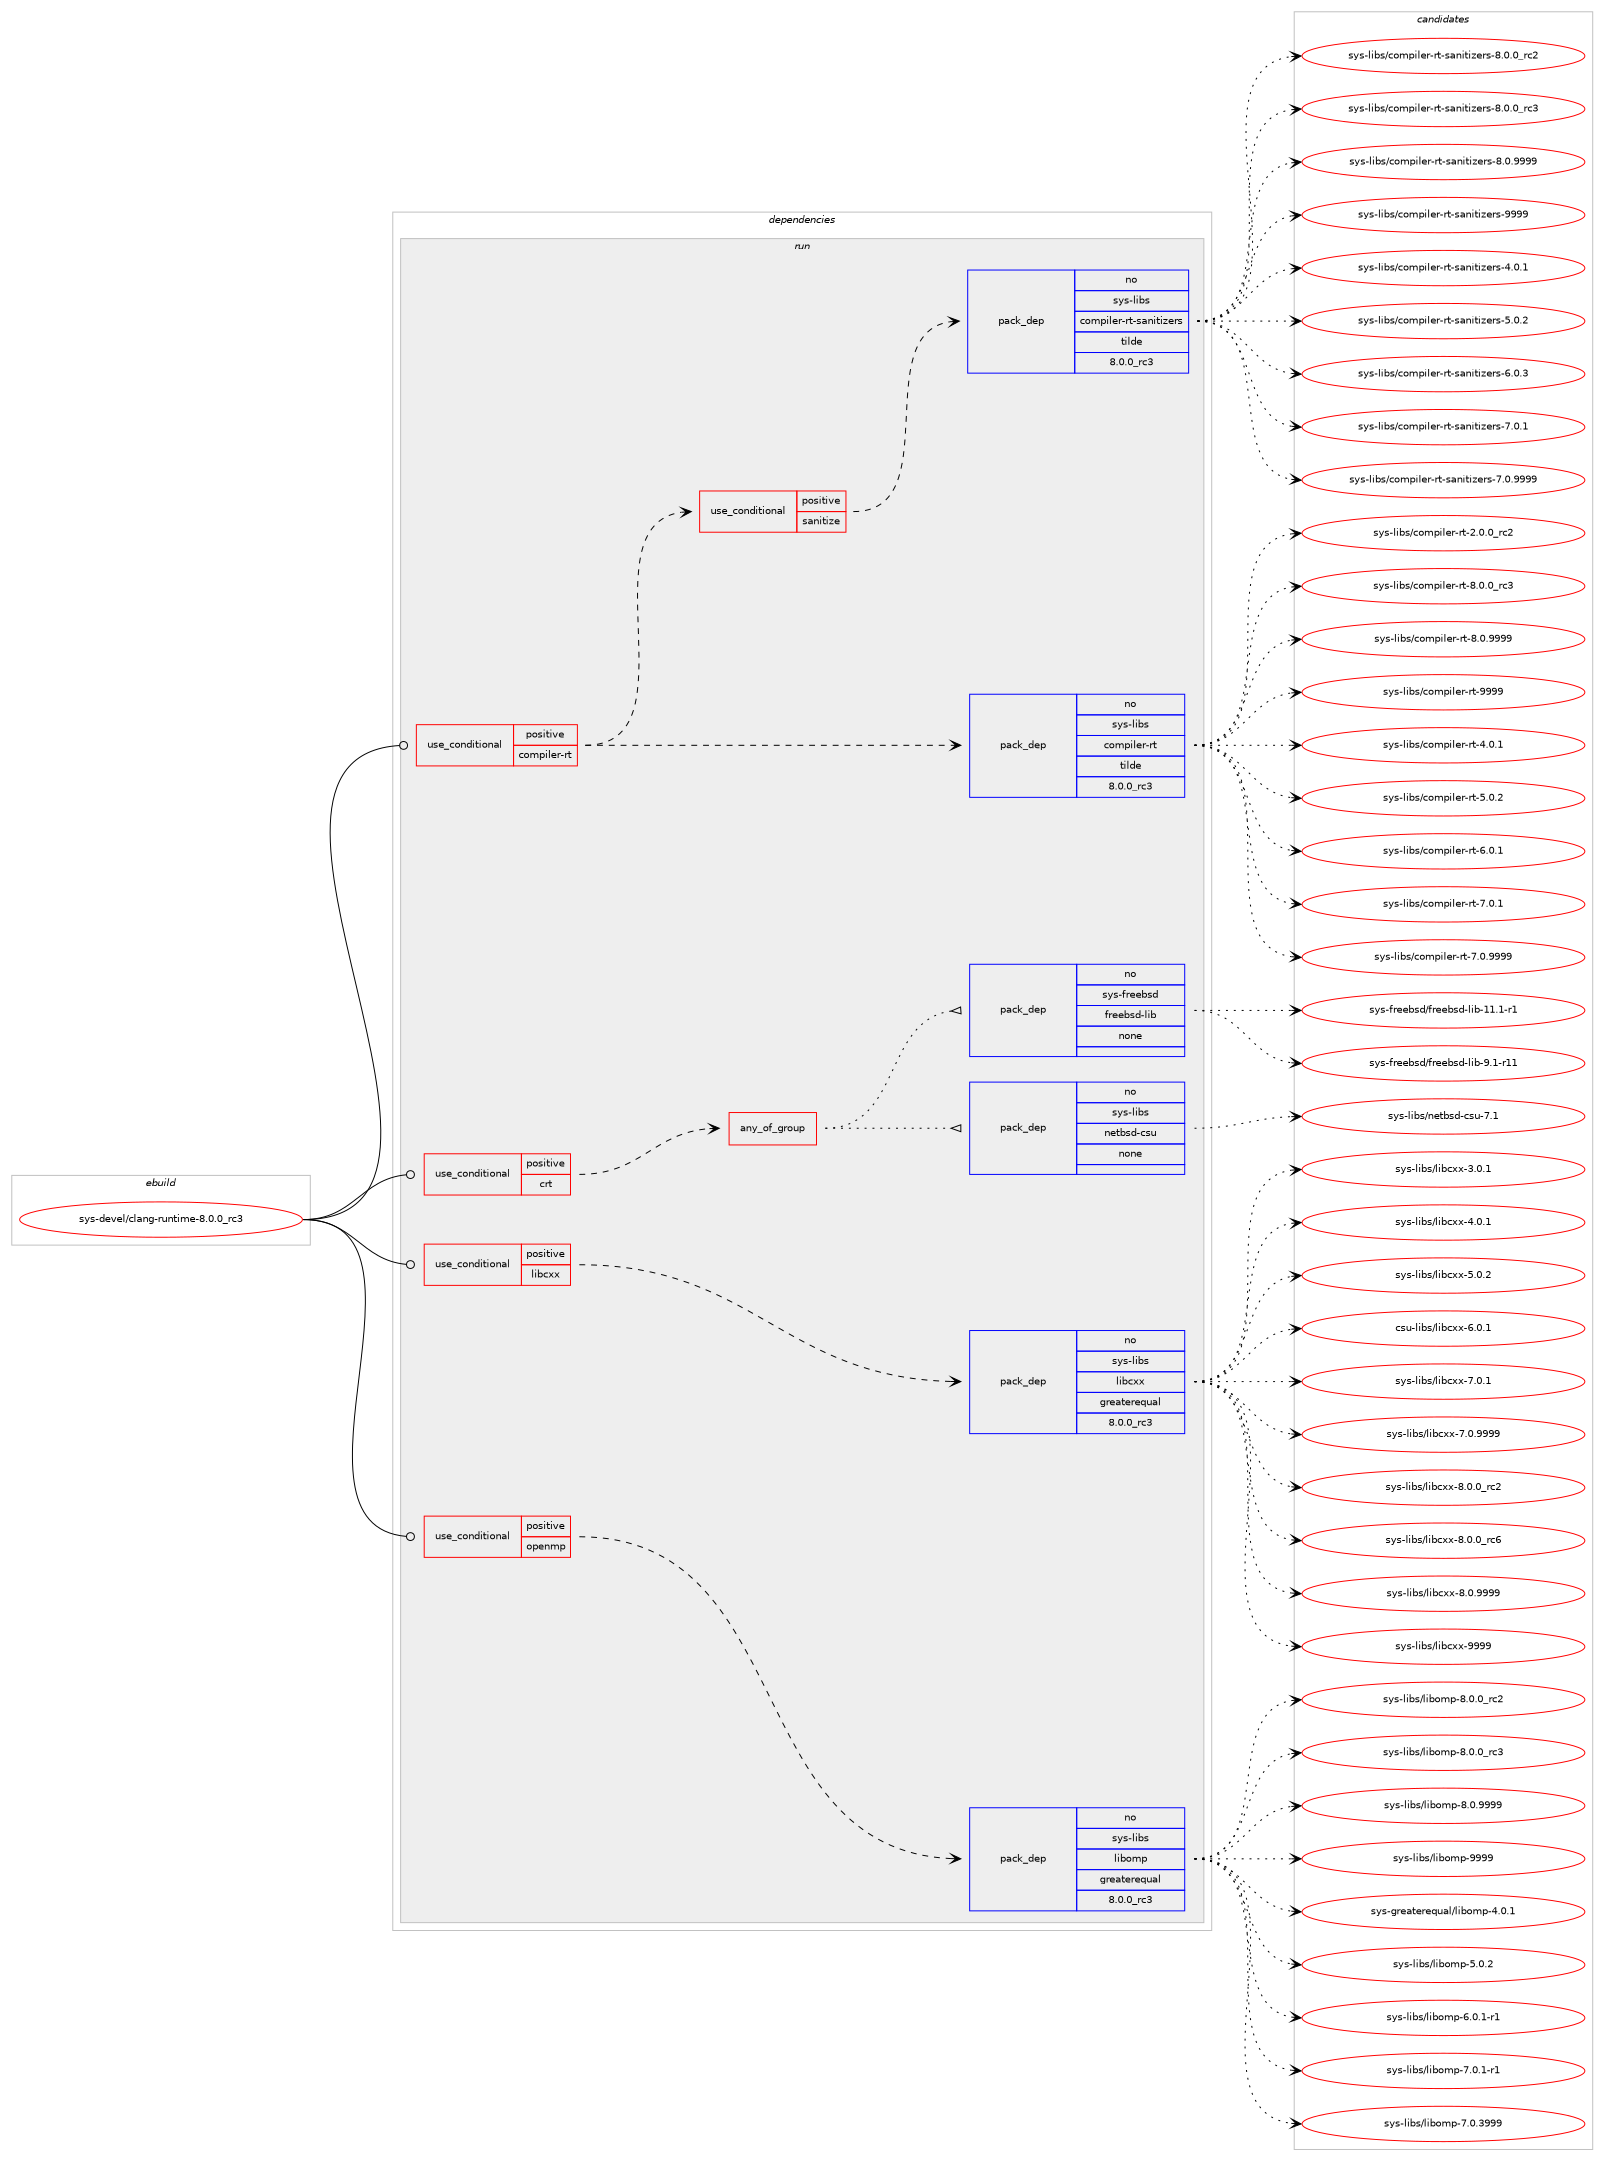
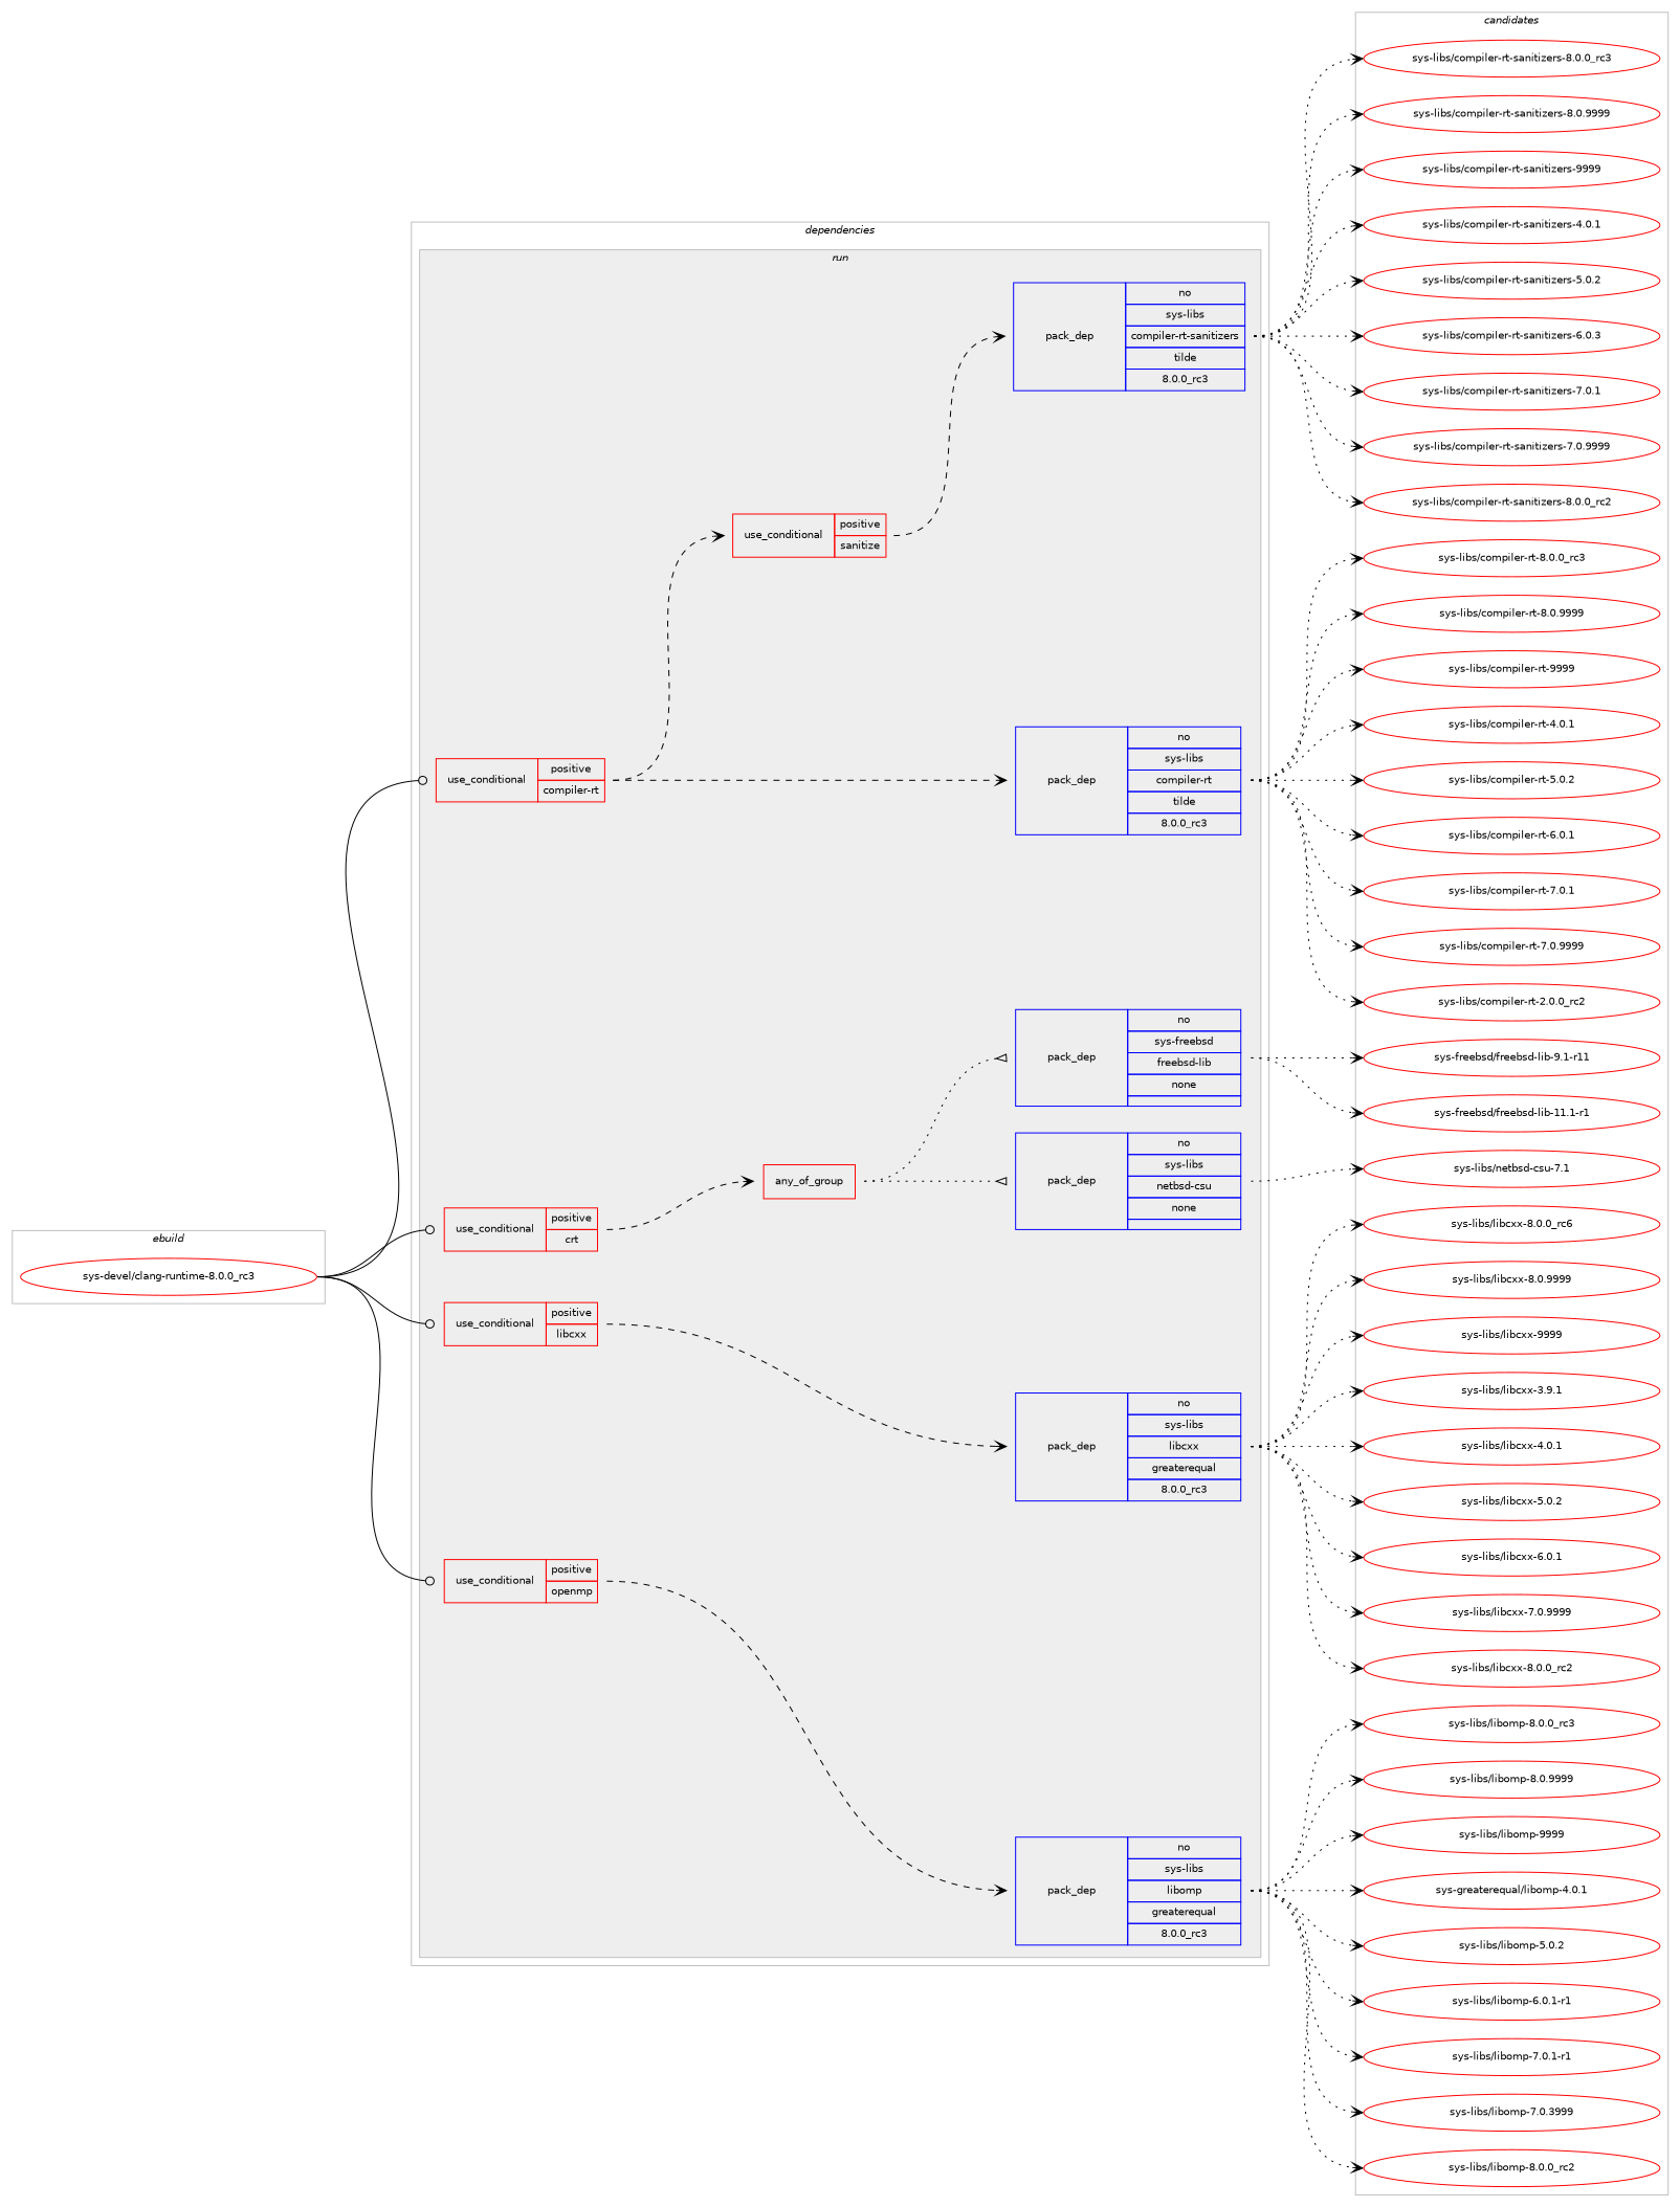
  digraph {
    compound=true
    concentrate=true
    fontname=Helvetica
    fontsize=10
    newrank=true
    rankdir=LR
    ranksep=1.5
    node [color=red fontname=Helvetica fontsize=10]
    edge [arrowhead=vee headport=w style=dotted tailport=e weight=100]
    n1 [label="sys-devel/clang-runtime-8.0.0_rc3" width=4]
    n2 [color=blue label=<<TABLE BORDER="0" CELLBORDER="1" CELLSPACING="0" CELLPADDING="4" WIDTH="220"><TR><TD ROWSPAN="6" CELLPADDING="30">pack_dep</TD></TR><TR><TD WIDTH="110">no</TD></TR><TR><TD>sys-libs</TD></TR><TR><TD>compiler-rt</TD></TR><TR><TD>tilde</TD></TR><TR><TD>8.0.0_rc3</TD></TR></TABLE>> shape=none]
    n3 [color=blue label=<<TABLE BORDER="0" CELLBORDER="1" CELLSPACING="0" CELLPADDING="4" WIDTH="220"><TR><TD ROWSPAN="6" CELLPADDING="30">pack_dep</TD></TR><TR><TD WIDTH="110">no</TD></TR><TR><TD>sys-libs</TD></TR><TR><TD>compiler-rt-sanitizers</TD></TR><TR><TD>tilde</TD></TR><TR><TD>8.0.0_rc3</TD></TR></TABLE>> shape=none]
    n4 [label=<<TABLE BORDER="0" CELLBORDER="1" CELLSPACING="0" CELLPADDING="4"><TR><TD ROWSPAN="3" CELLPADDING="10">use_conditional</TD></TR><TR><TD>positive</TD></TR><TR><TD>sanitize</TD></TR></TABLE>> shape=none]
    n5 [label=<<TABLE BORDER="0" CELLBORDER="1" CELLSPACING="0" CELLPADDING="4"><TR><TD ROWSPAN="3" CELLPADDING="10">use_conditional</TD></TR><TR><TD>positive</TD></TR><TR><TD>compiler-rt</TD></TR></TABLE>> shape=none]
    n6 [color=blue label=<<TABLE BORDER="0" CELLBORDER="1" CELLSPACING="0" CELLPADDING="4" WIDTH="220"><TR><TD ROWSPAN="6" CELLPADDING="30">pack_dep</TD></TR><TR><TD WIDTH="110">no</TD></TR><TR><TD>sys-libs</TD></TR><TR><TD>netbsd-csu</TD></TR><TR><TD>none</TD></TR><TR><TD></TD></TR></TABLE>> shape=none]
    n7 [color=blue label=<<TABLE BORDER="0" CELLBORDER="1" CELLSPACING="0" CELLPADDING="4" WIDTH="220"><TR><TD ROWSPAN="6" CELLPADDING="30">pack_dep</TD></TR><TR><TD WIDTH="110">no</TD></TR><TR><TD>sys-freebsd</TD></TR><TR><TD>freebsd-lib</TD></TR><TR><TD>none</TD></TR><TR><TD></TD></TR></TABLE>> shape=none]
    n8 [label=<<TABLE BORDER="0" CELLBORDER="1" CELLSPACING="0" CELLPADDING="4"><TR><TD CELLPADDING="10">any_of_group</TD></TR></TABLE>> shape=none]
    n9 [label=<<TABLE BORDER="0" CELLBORDER="1" CELLSPACING="0" CELLPADDING="4"><TR><TD ROWSPAN="3" CELLPADDING="10">use_conditional</TD></TR><TR><TD>positive</TD></TR><TR><TD>crt</TD></TR></TABLE>> shape=none]
    n10 [color=blue label=<<TABLE BORDER="0" CELLBORDER="1" CELLSPACING="0" CELLPADDING="4" WIDTH="220"><TR><TD ROWSPAN="6" CELLPADDING="30">pack_dep</TD></TR><TR><TD WIDTH="110">no</TD></TR><TR><TD>sys-libs</TD></TR><TR><TD>libcxx</TD></TR><TR><TD>greaterequal</TD></TR><TR><TD>8.0.0_rc3</TD></TR></TABLE>> shape=none]
    n11 [label=<<TABLE BORDER="0" CELLBORDER="1" CELLSPACING="0" CELLPADDING="4"><TR><TD ROWSPAN="3" CELLPADDING="10">use_conditional</TD></TR><TR><TD>positive</TD></TR><TR><TD>libcxx</TD></TR></TABLE>> shape=none]
    n12 [color=blue label=<<TABLE BORDER="0" CELLBORDER="1" CELLSPACING="0" CELLPADDING="4" WIDTH="220"><TR><TD ROWSPAN="6" CELLPADDING="30">pack_dep</TD></TR><TR><TD WIDTH="110">no</TD></TR><TR><TD>sys-libs</TD></TR><TR><TD>libomp</TD></TR><TR><TD>greaterequal</TD></TR><TR><TD>8.0.0_rc3</TD></TR></TABLE>> shape=none]
    n13 [label=<<TABLE BORDER="0" CELLBORDER="1" CELLSPACING="0" CELLPADDING="4"><TR><TD ROWSPAN="3" CELLPADDING="10">use_conditional</TD></TR><TR><TD>positive</TD></TR><TR><TD>openmp</TD></TR></TABLE>> shape=none]
    n14 [label="sys-libs/compiler-rt-4.0.1" width=4]
    n15 [label="sys-libs/compiler-rt-5.0.2" width=4]
    n16 [label="sys-libs/compiler-rt-6.0.1" width=4]
    n17 [label="sys-libs/compiler-rt-7.0.1" width=4]
    n18 [label="sys-libs/compiler-rt-7.0.9999" width=4]
    n19 [label="sys-libs/compiler-rt-2.0.0_rc2" width=4]
    n20 [label="sys-libs/compiler-rt-8.0.0_rc3" width=4]
    n21 [label="sys-libs/compiler-rt-8.0.9999" width=4]
    n22 [label="sys-libs/compiler-rt-9999" width=4]
    n23 [label="sys-libs/compiler-rt-sanitizers-4.0.1" width=4]
    n24 [label="sys-libs/compiler-rt-sanitizers-5.0.2" width=4]
    n25 [label="sys-libs/compiler-rt-sanitizers-6.0.3" width=4]
    n26 [label="sys-libs/compiler-rt-sanitizers-7.0.1" width=4]
    n27 [label="sys-libs/compiler-rt-sanitizers-7.0.9999" width=4]
    n28 [label="sys-libs/compiler-rt-sanitizers-8.0.0_rc2" width=4]
    n29 [label="sys-libs/compiler-rt-sanitizers-8.0.0_rc3" width=4]
    n30 [label="sys-libs/compiler-rt-sanitizers-8.0.9999" width=4]
    n31 [label="sys-libs/compiler-rt-sanitizers-9999" width=4]
    n32 [label="sys-libs/netbsd-csu-7.1" width=4]
    n33 [label="sys-freebsd/freebsd-lib-11.1-r1" width=4]
    n34 [label="sys-freebsd/freebsd-lib-9.1-r11" width=4]
-   n35 [label="sys-libs/libcxx-3.0.1" width=4]
+   n35 [label="sys-libs/libcxx-3.9.1" width=4]
    n36 [label="sys-libs/libcxx-4.0.1" width=4]
    n37 [label="sys-libs/libcxx-5.0.2" width=4]
-   n38 [label="csu-libs/libcxx-6.0.1" width=4]
-   n39 [label="sys-libs/libcxx-7.0.1" width=4]
+   n38 [label="sys-libs/libcxx-6.0.1" width=4]
    n40 [label="sys-libs/libcxx-7.0.9999" width=4]
    n41 [label="sys-libs/libcxx-8.0.0_rc2" width=4]
    n42 [label="sys-libs/libcxx-8.0.0_rc6" width=4]
    n43 [label="sys-libs/libcxx-8.0.9999" width=4]
    n44 [label="sys-libs/libcxx-9999" width=4]
    n45 [label="sys-greaterequal/libomp-4.0.1" width=4]
    n46 [label="sys-libs/libomp-5.0.2" width=4]
    n47 [label="sys-libs/libomp-6.0.1-r1" width=4]
    n48 [label="sys-libs/libomp-7.0.1-r1" width=4]
    n49 [label="sys-libs/libomp-7.0.3999" width=4]
    n50 [label="sys-libs/libomp-8.0.0_rc2" width=4]
    n51 [label="sys-libs/libomp-8.0.0_rc3" width=4]
    n52 [label="sys-libs/libomp-8.0.9999" width=4]
    n53 [label="sys-libs/libomp-9999" width=4]
    subgraph cluster_1 {
      color=gray
      label=<<i>ebuild</i>>
      rank=same
      n1
    }
    subgraph cluster_2 {
      color=gray
      label=<<i>dependencies</i>>
      subgraph cluster_3 {
        color=gray
        fillcolor="#eeeeee"
        label=<<i>compile</i>>
        style=filled
      }
      subgraph cluster_4 {
        color=gray
        fillcolor="#eeeeee"
        label=<<i>compile and run</i>>
        style=filled
      }
      subgraph cluster_5 {
        color=gray
        fillcolor="#eeeeee"
        label=<<i>run</i>>
        style=filled
        subgraph sub_6 {
          color=gray
          fillcolor="#eeeeee"
          label=<<i>run</i>>
          style=filled
          n5
          subgraph sub_7 {
            color=gray
            fillcolor="#eeeeee"
            label=<<i>run</i>>
            style=filled
            n2
          }
          subgraph sub_8 {
            color=gray
            fillcolor="#eeeeee"
            label=<<i>run</i>>
            style=filled
            n4
            subgraph sub_9 {
              color=gray
              fillcolor="#eeeeee"
              label=<<i>run</i>>
              style=filled
              n3
            }
          }
        }
        subgraph sub_10 {
          color=gray
          fillcolor="#eeeeee"
          label=<<i>run</i>>
          style=filled
          n9
          subgraph sub_11 {
            color=gray
            fillcolor="#eeeeee"
            label=<<i>run</i>>
            style=filled
            n8
            subgraph sub_12 {
              color=gray
              fillcolor="#eeeeee"
              label=<<i>run</i>>
              style=filled
              n6
            }
            subgraph sub_13 {
              color=gray
              fillcolor="#eeeeee"
              label=<<i>run</i>>
              style=filled
              n7
            }
          }
        }
        subgraph sub_14 {
          color=gray
          fillcolor="#eeeeee"
          label=<<i>run</i>>
          style=filled
          n11
          subgraph sub_15 {
            color=gray
            fillcolor="#eeeeee"
            label=<<i>run</i>>
            style=filled
            n10
          }
        }
        subgraph sub_16 {
          color=gray
          fillcolor="#eeeeee"
          label=<<i>run</i>>
          style=filled
          n13
          subgraph sub_17 {
            color=gray
            fillcolor="#eeeeee"
            label=<<i>run</i>>
            style=filled
            n12
          }
        }
      }
    }
    subgraph cluster_18 {
      color=gray
      label=<<i>candidates</i>>
      rank=same
      subgraph sub_19 {
        color=black
        label=<<i>candidates</i>>
        nodesep=1
        rank=same
        n14
        n15
        n16
        n17
        n18
        n19
        n20
        n21
        n22
      }
      subgraph sub_20 {
        color=black
        label=<<i>candidates</i>>
        nodesep=1
        rank=same
        n23
        n24
        n25
        n26
        n27
        n28
        n29
        n30
        n31
      }
      subgraph sub_21 {
        color=black
        label=<<i>candidates</i>>
        nodesep=1
        rank=same
        n32
      }
      subgraph sub_22 {
        color=black
        label=<<i>candidates</i>>
        nodesep=1
        rank=same
        n33
        n34
      }
      subgraph sub_23 {
        color=black
        label=<<i>candidates</i>>
        nodesep=1
        rank=same
        n35
        n36
        n37
        n38
-       n39
        n40
        n41
        n42
        n43
        n44
      }
      subgraph sub_24 {
        color=black
        label=<<i>candidates</i>>
        nodesep=1
        rank=same
        n45
        n46
        n47
        n48
        n49
        n50
        n51
        n52
        n53
      }
    }
    n1 -> n5 [arrowhead=odot style=solid weight=20]
    n1 -> n9 [arrowhead=odot style=solid weight=20]
    n1 -> n11 [arrowhead=odot style=solid weight=20]
    n1 -> n13 [arrowhead=odot style=solid weight=20]
    n2 -> n14
    n2 -> n15
    n2 -> n16
    n2 -> n17
    n2 -> n18
    n2 -> n19
    n2 -> n20
    n2 -> n21
    n2 -> n22
    n3 -> n23
    n3 -> n24
    n3 -> n25
    n3 -> n26
    n3 -> n27
    n3 -> n28
    n3 -> n29
    n3 -> n30
    n3 -> n31
    n4 -> n3 [style=dashed weight=20]
    n5 -> n2 [style=dashed weight=20]
    n5 -> n4 [style=dashed weight=20]
    n6 -> n32
    n7 -> n33
    n7 -> n34
    n8 -> n6 [arrowhead=oinv weight=20]
    n8 -> n7 [arrowhead=oinv weight=20]
    n9 -> n8 [style=dashed weight=20]
    n10 -> n35
    n10 -> n36
    n10 -> n37
    n10 -> n38
-   n10 -> n39
    n10 -> n40
    n10 -> n41
    n10 -> n42
    n10 -> n43
    n10 -> n44
    n11 -> n10 [style=dashed weight=20]
    n12 -> n45
    n12 -> n46
    n12 -> n47
    n12 -> n48
    n12 -> n49
    n12 -> n50
    n12 -> n51
    n12 -> n52
    n12 -> n53
    n13 -> n12 [style=dashed weight=20]
  }
